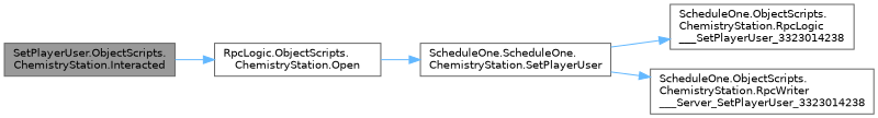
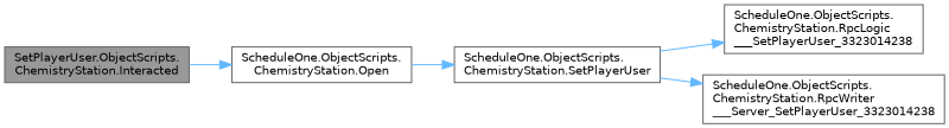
  digraph {
    rankdir=LR
    node [color=grey40 fillcolor=white fontname=Helvetica fontsize=10 shape=box style=filled]
    edge [color=steelblue1 fontname=Helvetica fontsize=10 labelfontname=Helvetica labelfontsize=10 style=solid]
    n1 [color=gray40 fillcolor=grey60 fontcolor=black height=0.2 label="SetPlayerUser.ObjectScripts.\lChemistryStation.Interacted" width=0.4]
-   n2 [height=0.2 label="RpcLogic.ObjectScripts.\lChemistryStation.Open" width=0.4]
-   n3 [height=0.2 label="ScheduleOne.ScheduleOne.\lChemistryStation.SetPlayerUser" width=0.4]
+   n2 [height=0.2 label="ScheduleOne.ObjectScripts.\lChemistryStation.Open" width=0.4]
+   n3 [height=0.2 label="ScheduleOne.ObjectScripts.\lChemistryStation.SetPlayerUser" width=0.4]
    n4 [height=0.2 label="ScheduleOne.ObjectScripts.\lChemistryStation.RpcLogic\l___SetPlayerUser_3323014238" width=0.4]
    n5 [height=0.2 label="ScheduleOne.ObjectScripts.\lChemistryStation.RpcWriter\l___Server_SetPlayerUser_3323014238" width=0.4]
    n1 -> n2
    n2 -> n3
    n3 -> n4
    n3 -> n5
  }
